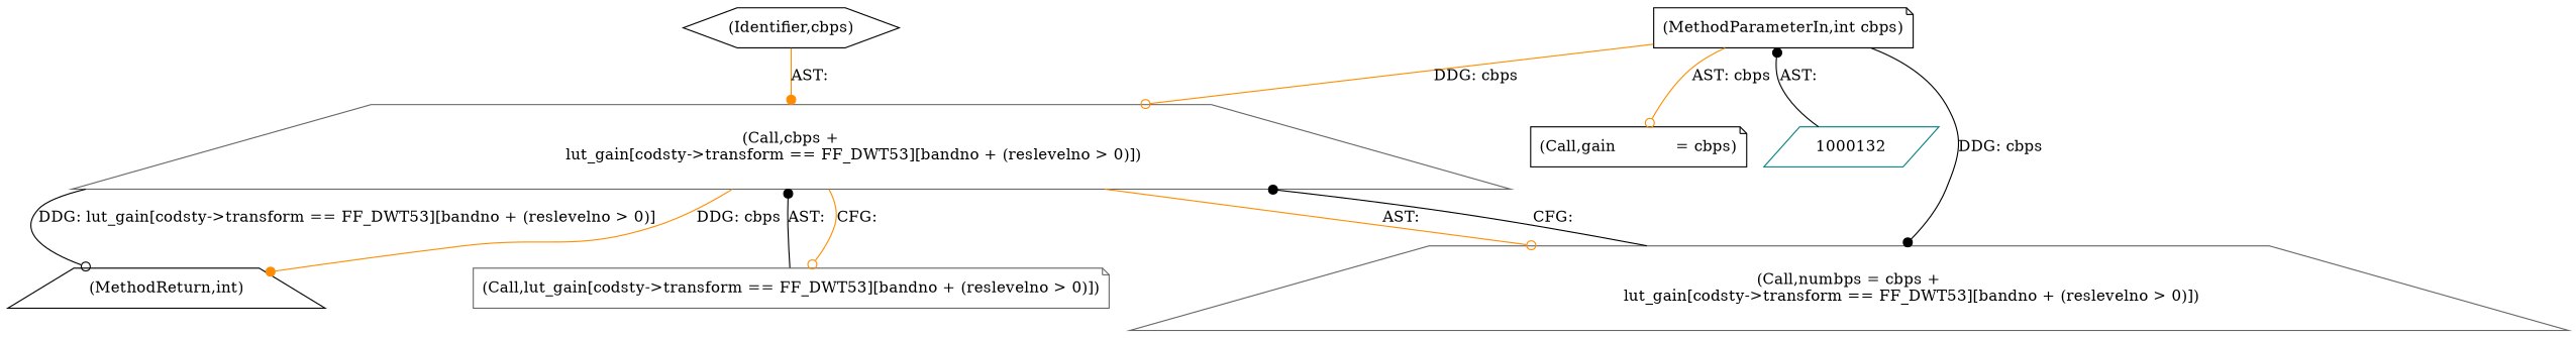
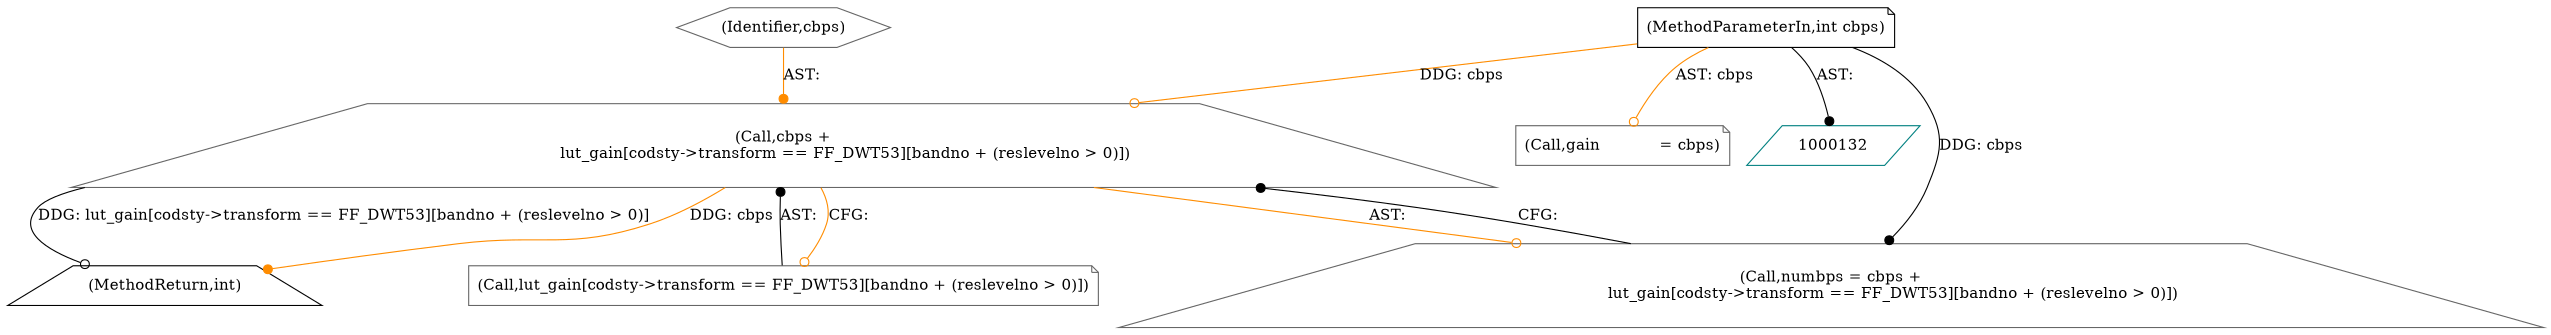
  digraph {
    node [color=gray40 shape=trapezium]
    edge [arrowhead=dot color=darkorange]
    n1 [label="(Call,cbps +\n                         lut_gain[codsty->transform == FF_DWT53][bandno + (reslevelno > 0)])"]
    n2 [label="(Call,lut_gain[codsty->transform == FF_DWT53][bandno + (reslevelno > 0)])" shape=note]
    n3 [color=black label="(MethodReturn,int)"]
    n4 [label="(Call,numbps = cbps +\n                         lut_gain[codsty->transform == FF_DWT53][bandno + (reslevelno > 0)])"]
    n5 [color=black label="(MethodParameterIn,int cbps)" shape=note]
-   n6 [color=black label="(Call,gain            = cbps)" shape=note]
+   n6 [label="(Call,gain            = cbps)" shape=note]
    1000132 [color=teal shape=parallelogram]
-   n8 [color=black label="(Identifier,cbps)" shape=hexagon]
+   n8 [label="(Identifier,cbps)" shape=hexagon]
    n1 -> n2 [arrowhead=odot label="CFG: "]
    n1 -> n3 [arrowhead=odot color=black label="DDG: lut_gain[codsty->transform == FF_DWT53][bandno + (reslevelno > 0)]"]
    n1 -> n3 [label="DDG: cbps"]
    n1 -> n4 [arrowhead=odot label="AST: "]
    n2 -> n1 [color=black label="AST: "]
    n4 -> n1 [color=black label="CFG: "]
    n5 -> n1 [arrowhead=odot label="DDG: cbps"]
    n5 -> n4 [color=black label="DDG: cbps"]
    n5 -> n6 [arrowhead=odot label="AST: cbps"]
-   1000132 -> n5 [color=black label="AST: "]
+   n5 -> 1000132 [color=black label="AST: "]
    n8 -> n1 [label="AST: "]
  }
